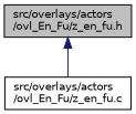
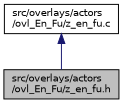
  digraph {
    node [color=black fontname=Helvetica fontsize=10 shape=record style=filled]
    n1 [fillcolor=grey75 fontcolor=black height=0.2 label="src/overlays/actors\l/ovl_En_Fu/z_en_fu.h" width=0.4]
    n2 [fillcolor=white height=0.2 label="src/overlays/actors\l/ovl_En_Fu/z_en_fu.c" width=0.4]
-   n1 -> n2 [color=midnightblue dir=back fontname=Helvetica fontsize=10 labelfontname=Helvetica labelfontsize=10 style=solid]
+   n2 -> n1 [color=midnightblue dir=back fontname=Helvetica fontsize=10 labelfontname=Helvetica labelfontsize=10 style=solid]
  }
